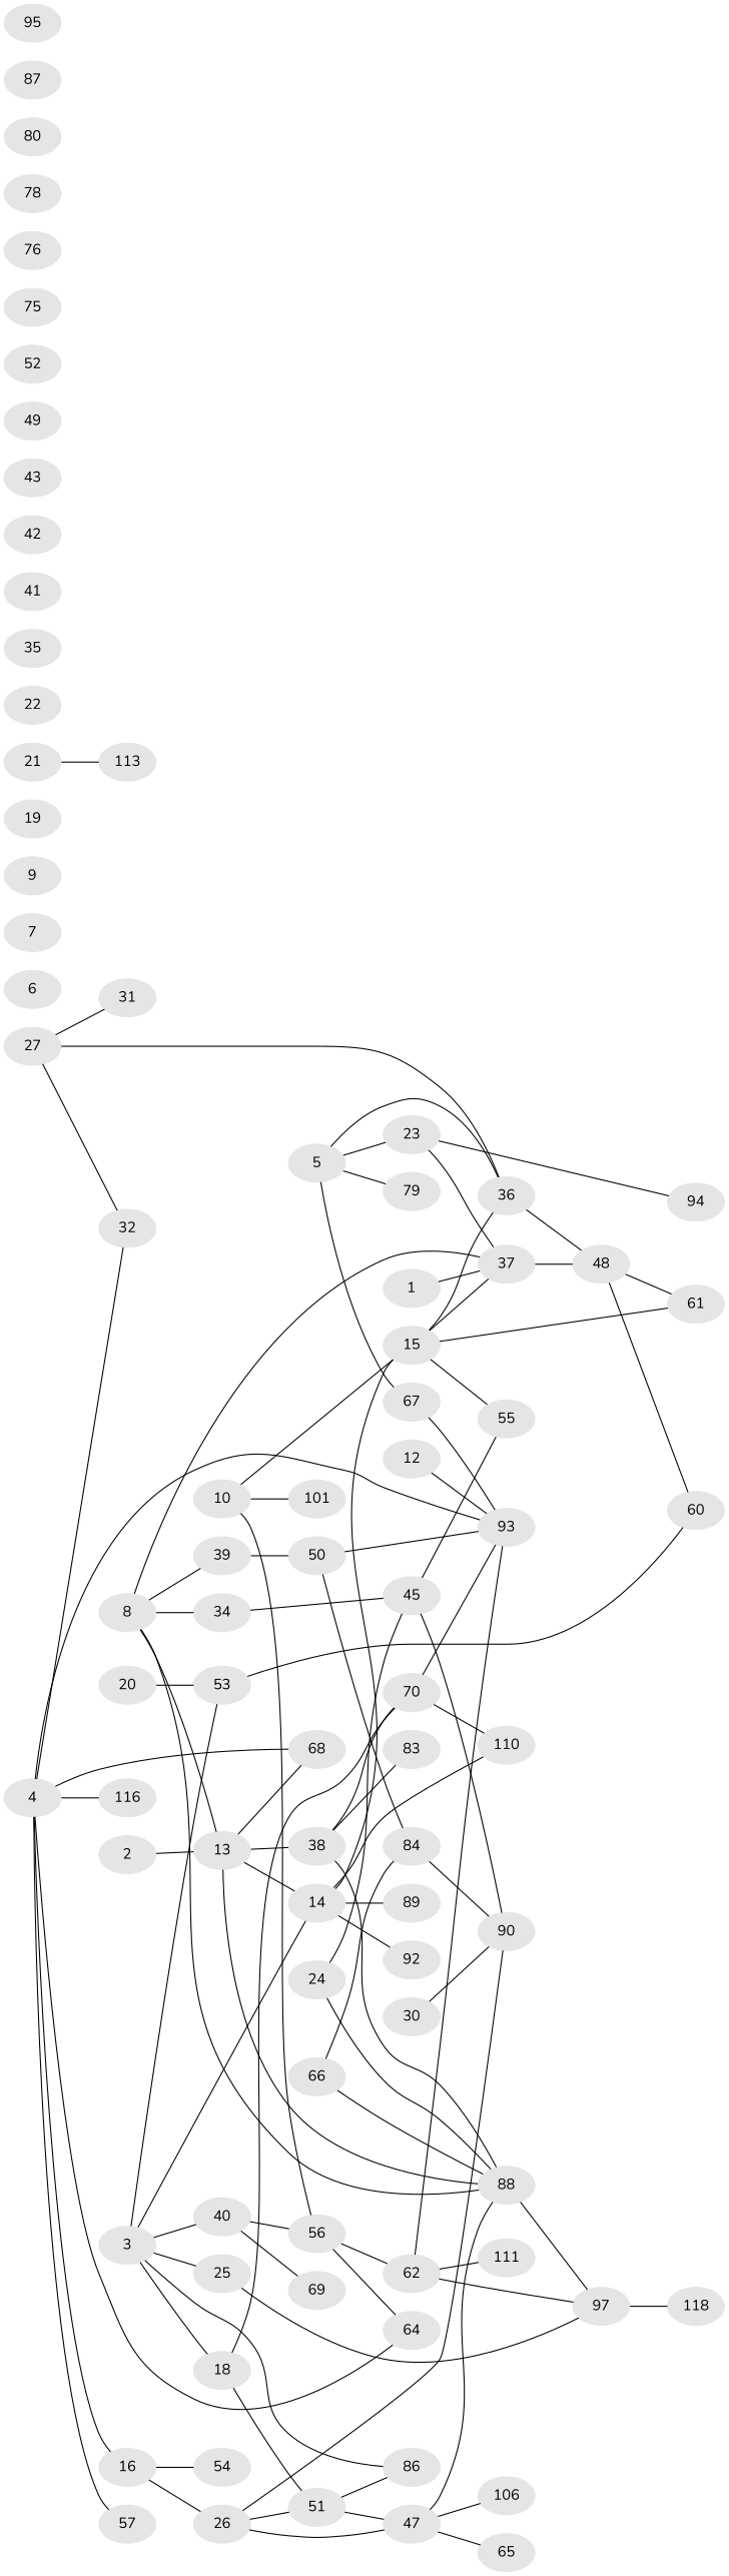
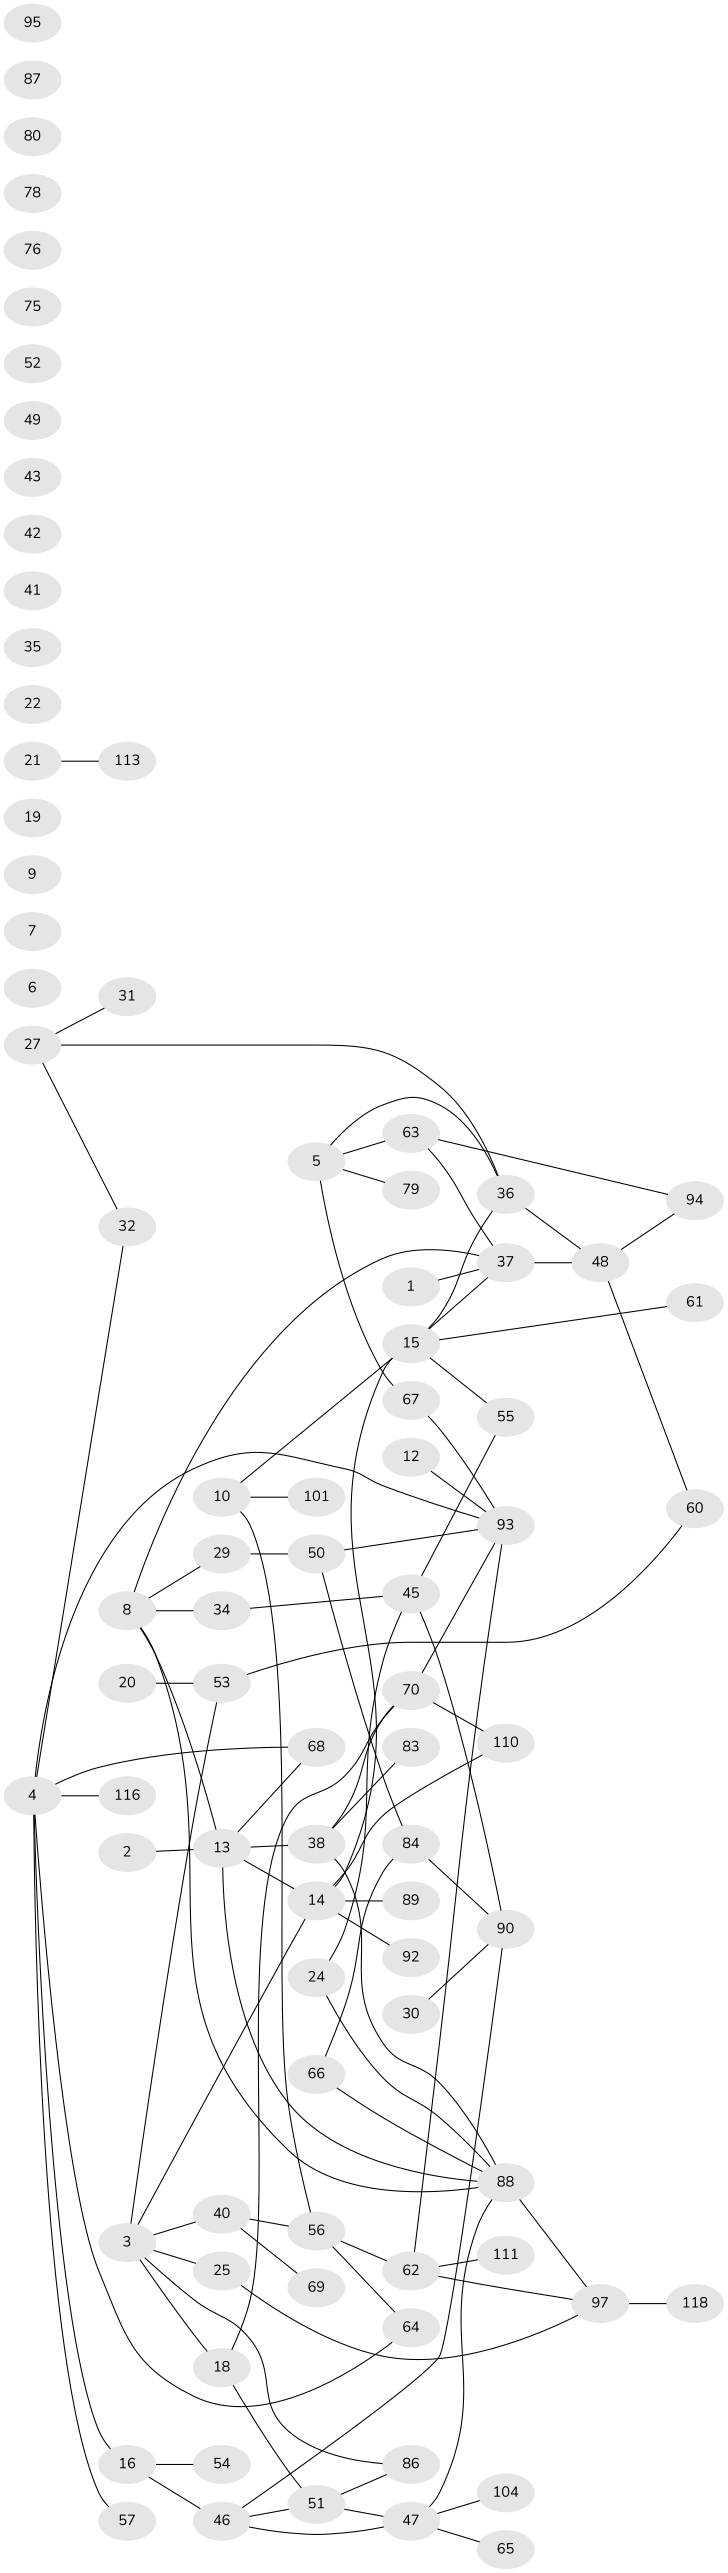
  graph {
    fontname=Nunito
    rankdir=LR
    node [color=gray90 fontname=Nunito style=filled]
    edge [fontname=Nunito]
    37 [super="+58"]
    48 [super="+99"]
    1
    13 [super="+17"]
    14 [super="+77"]
    68
    88 [super="+98"]
    38
    2
    3 [super="+74"]
    18 [super="+109"]
    25 [super="+28"]
    40 [super="+96"]
    53 [super="+71"]
    86
    15 [super="+33"]
    89
    92
    110
    51 [super="+81"]
    70 [super="+103"]
    97
    56 [super="+107"]
    69
    60
    4 [super="+11"]
    16 [super="+102"]
    32 [super="+63"]
    57
    64
    93 [super="+105"]
    116
-   46 [super="+115" label=26]
+   46 [super="+115"]
    54
    5 [super="+39"]
-   23
+   23 [label=63]
    36 [super="+59"]
    67 [super="+85"]
    79
    94
    6
    7
    8 [super="+104"]
-   29 [super="+114" label=39]
+   29 [super="+114"]
    34 [super="+73"]
    50
    45 [super="+100"]
    9
    10 [super="+26"]
    101
    55 [super="+108"]
    61 [super="+117"]
    62 [super="+72"]
    12
    83
    90 [super="+91"]
    47 [super="+112"]
    19
    20
    21
    113
    22
    24
    118
    27 [super="+82"]
    31
    84
    30
    35
    41
    42
    43 [super="+44"]
    65
-   106
+   106 [label=104]
    49
    52
    111
    66
    75
    76
    78
    80
    87
    95
    37 -- 48
    48 -- 60
-   48 -- 61
+   48 -- 94
    1 -- 37
    13 -- 14
    13 -- 68
    13 -- 88
    13 -- 38
    14 -- 15
    14 -- 89
    14 -- 92
    14 -- 110
    88 -- 97
    38 -- 88
    38 -- 70
    38 -- 83
    2 -- 13
    3 -- 14
    3 -- 18
    3 -- 25
    3 -- 40
    3 -- 53
    3 -- 86
    18 -- 51
    18 -- 70
    25 -- 97
    40 -- 56
    40 -- 69
    53 -- 60
    15 -- 37
    15 -- 36
    15 -- 55
    15 -- 61
    51 -- 86
    51 -- 47
    70 -- 110
    70 -- 93
    97 -- 118
    56 -- 64
    56 -- 62
    4 -- 68
    4 -- 16
    4 -- 32
    4 -- 57
    4 -- 64
    4 -- 93
    4 -- 116
    16 -- 46
    16 -- 54
    46 -- 51
    46 -- 90
    46 -- 47
    5 -- 23
    5 -- 36
    5 -- 67
    5 -- 79
    23 -- 37
    23 -- 94
    36 -- 48
    67 -- 93
    8 -- 37
    8 -- 13
    8 -- 88
    8 -- 29
    8 -- 34
    29 -- 50
    34 -- 45
    50 -- 93
    50 -- 84
    45 -- 55
    45 -- 90
    10 -- 15
    10 -- 56
    10 -- 101
    62 -- 97
    62 -- 93
    62 -- 111
    12 -- 93
    47 -- 88
    47 -- 65
    47 -- 106
    20 -- 53
    21 -- 113
    24 -- 88
    24 -- 45
    27 -- 32
    27 -- 36
    27 -- 31
    84 -- 90
    30 -- 90
    66 -- 88
    66 -- 84
  }
